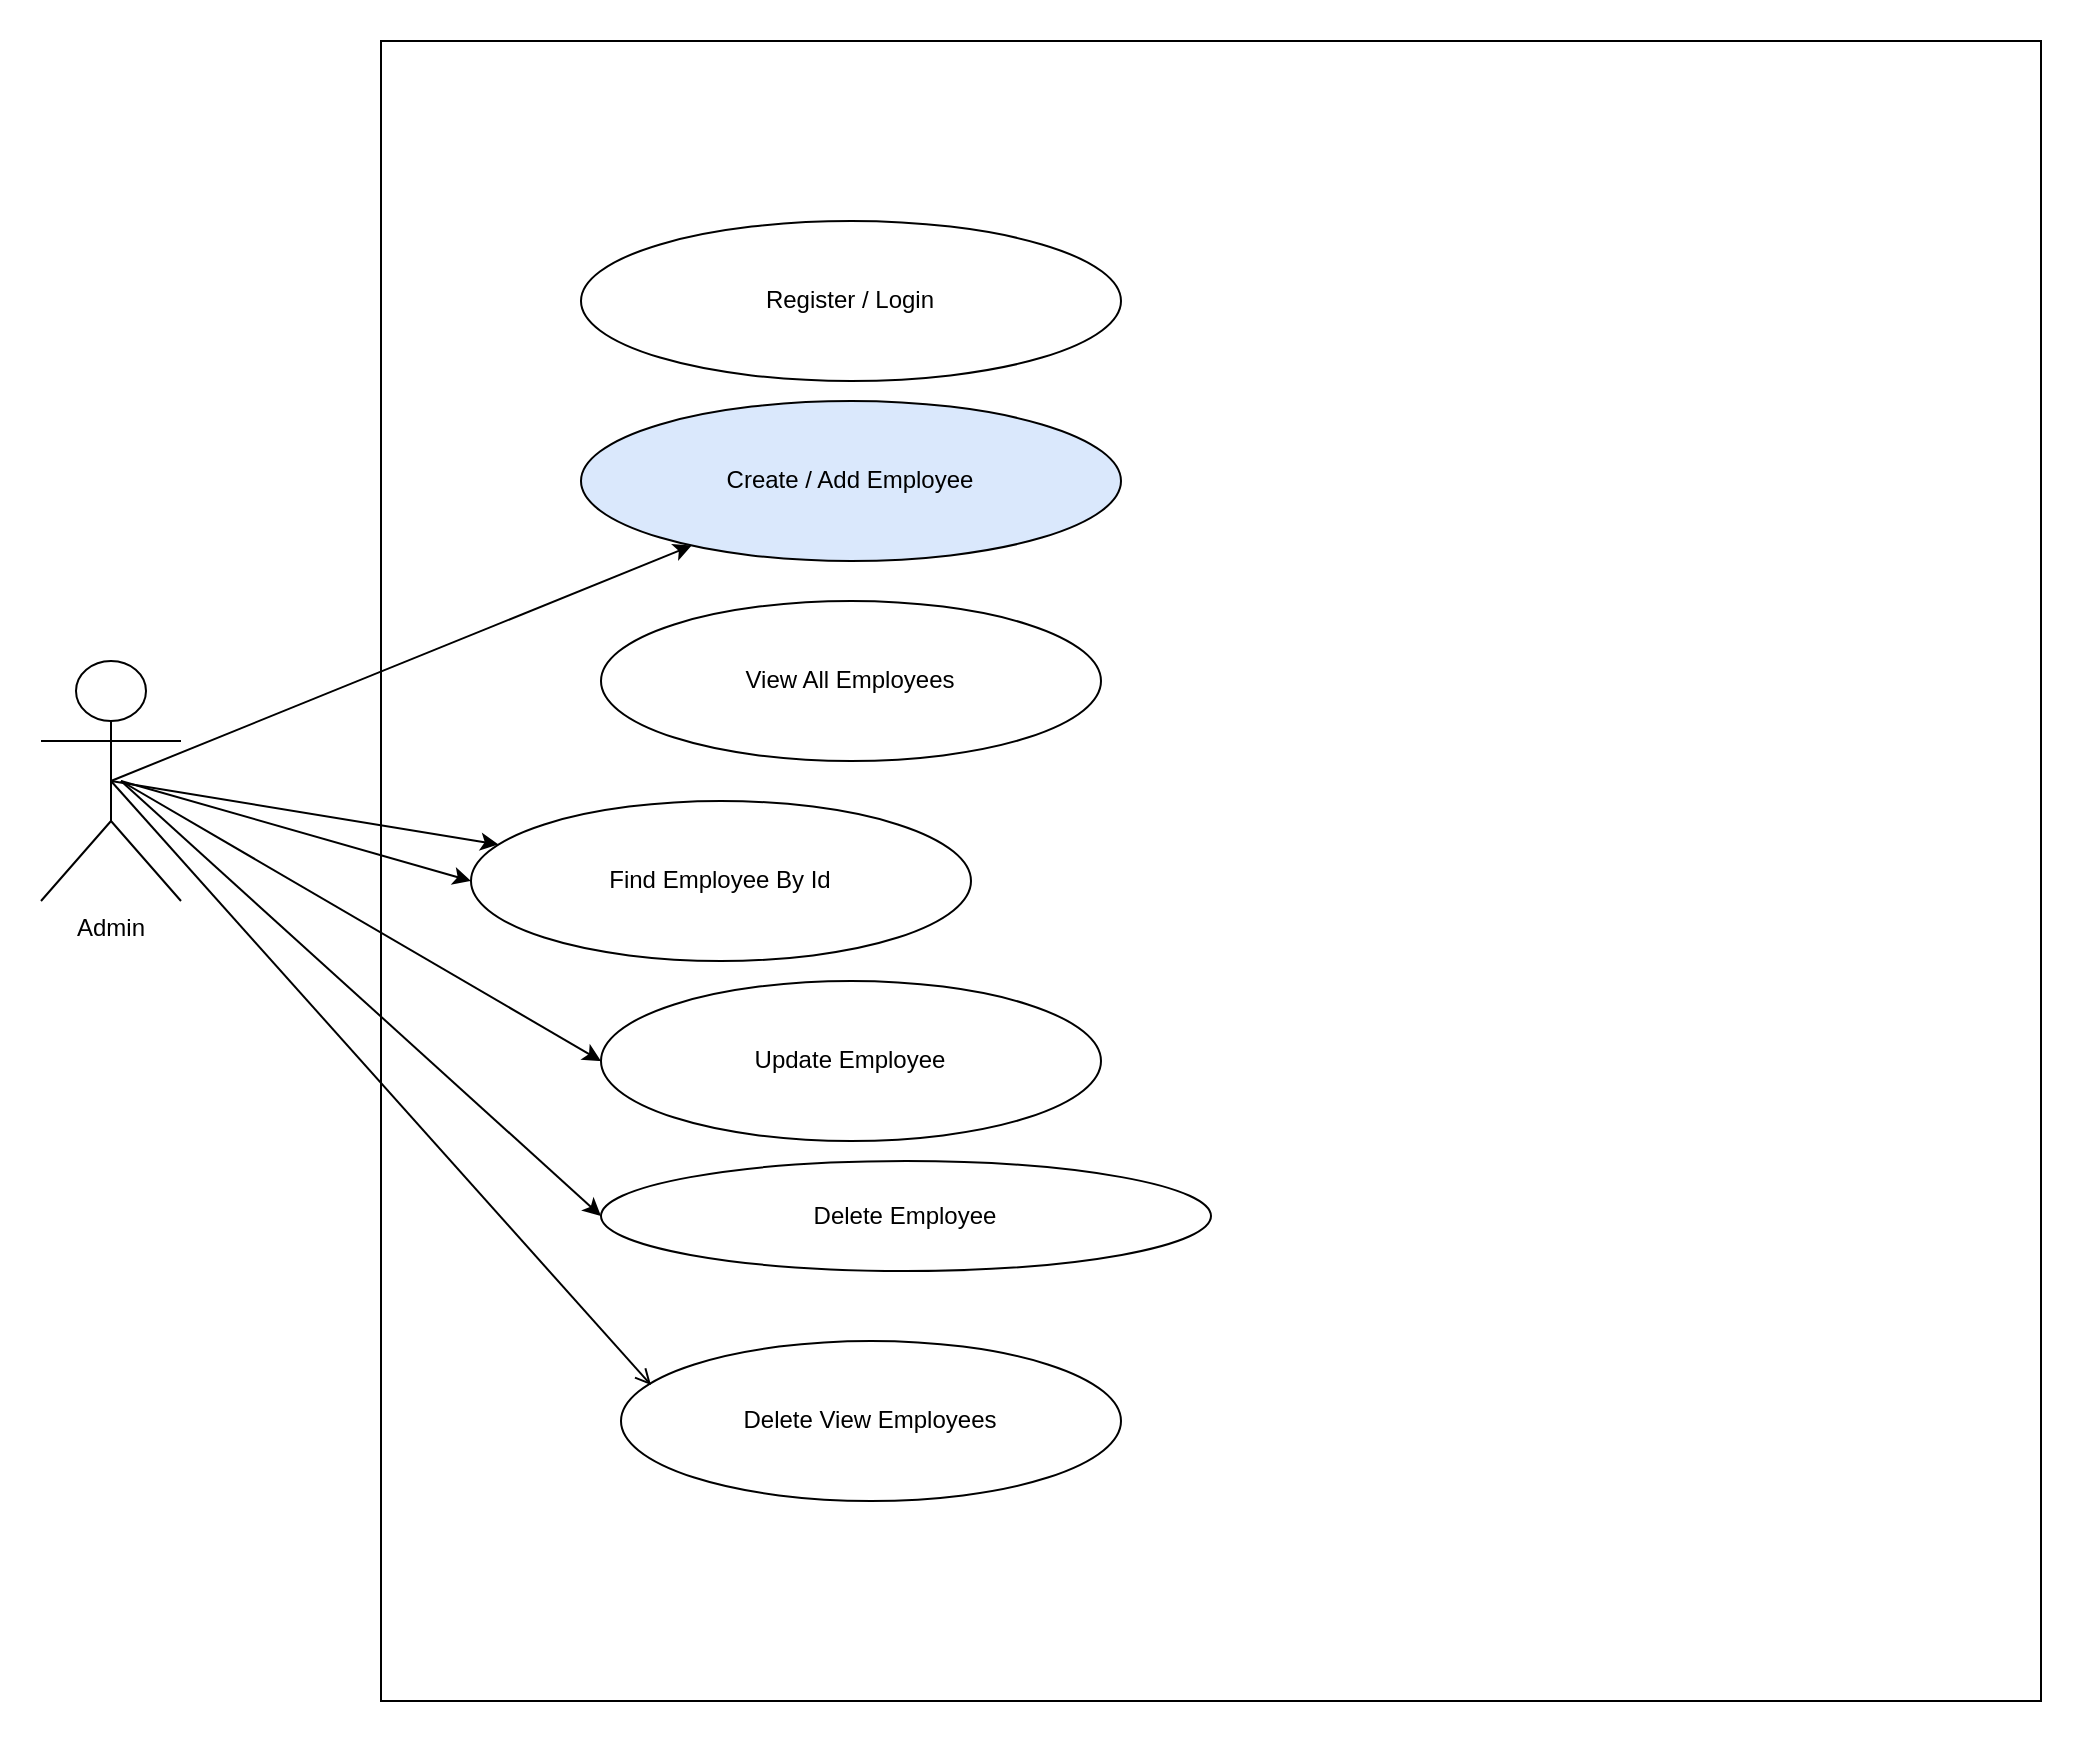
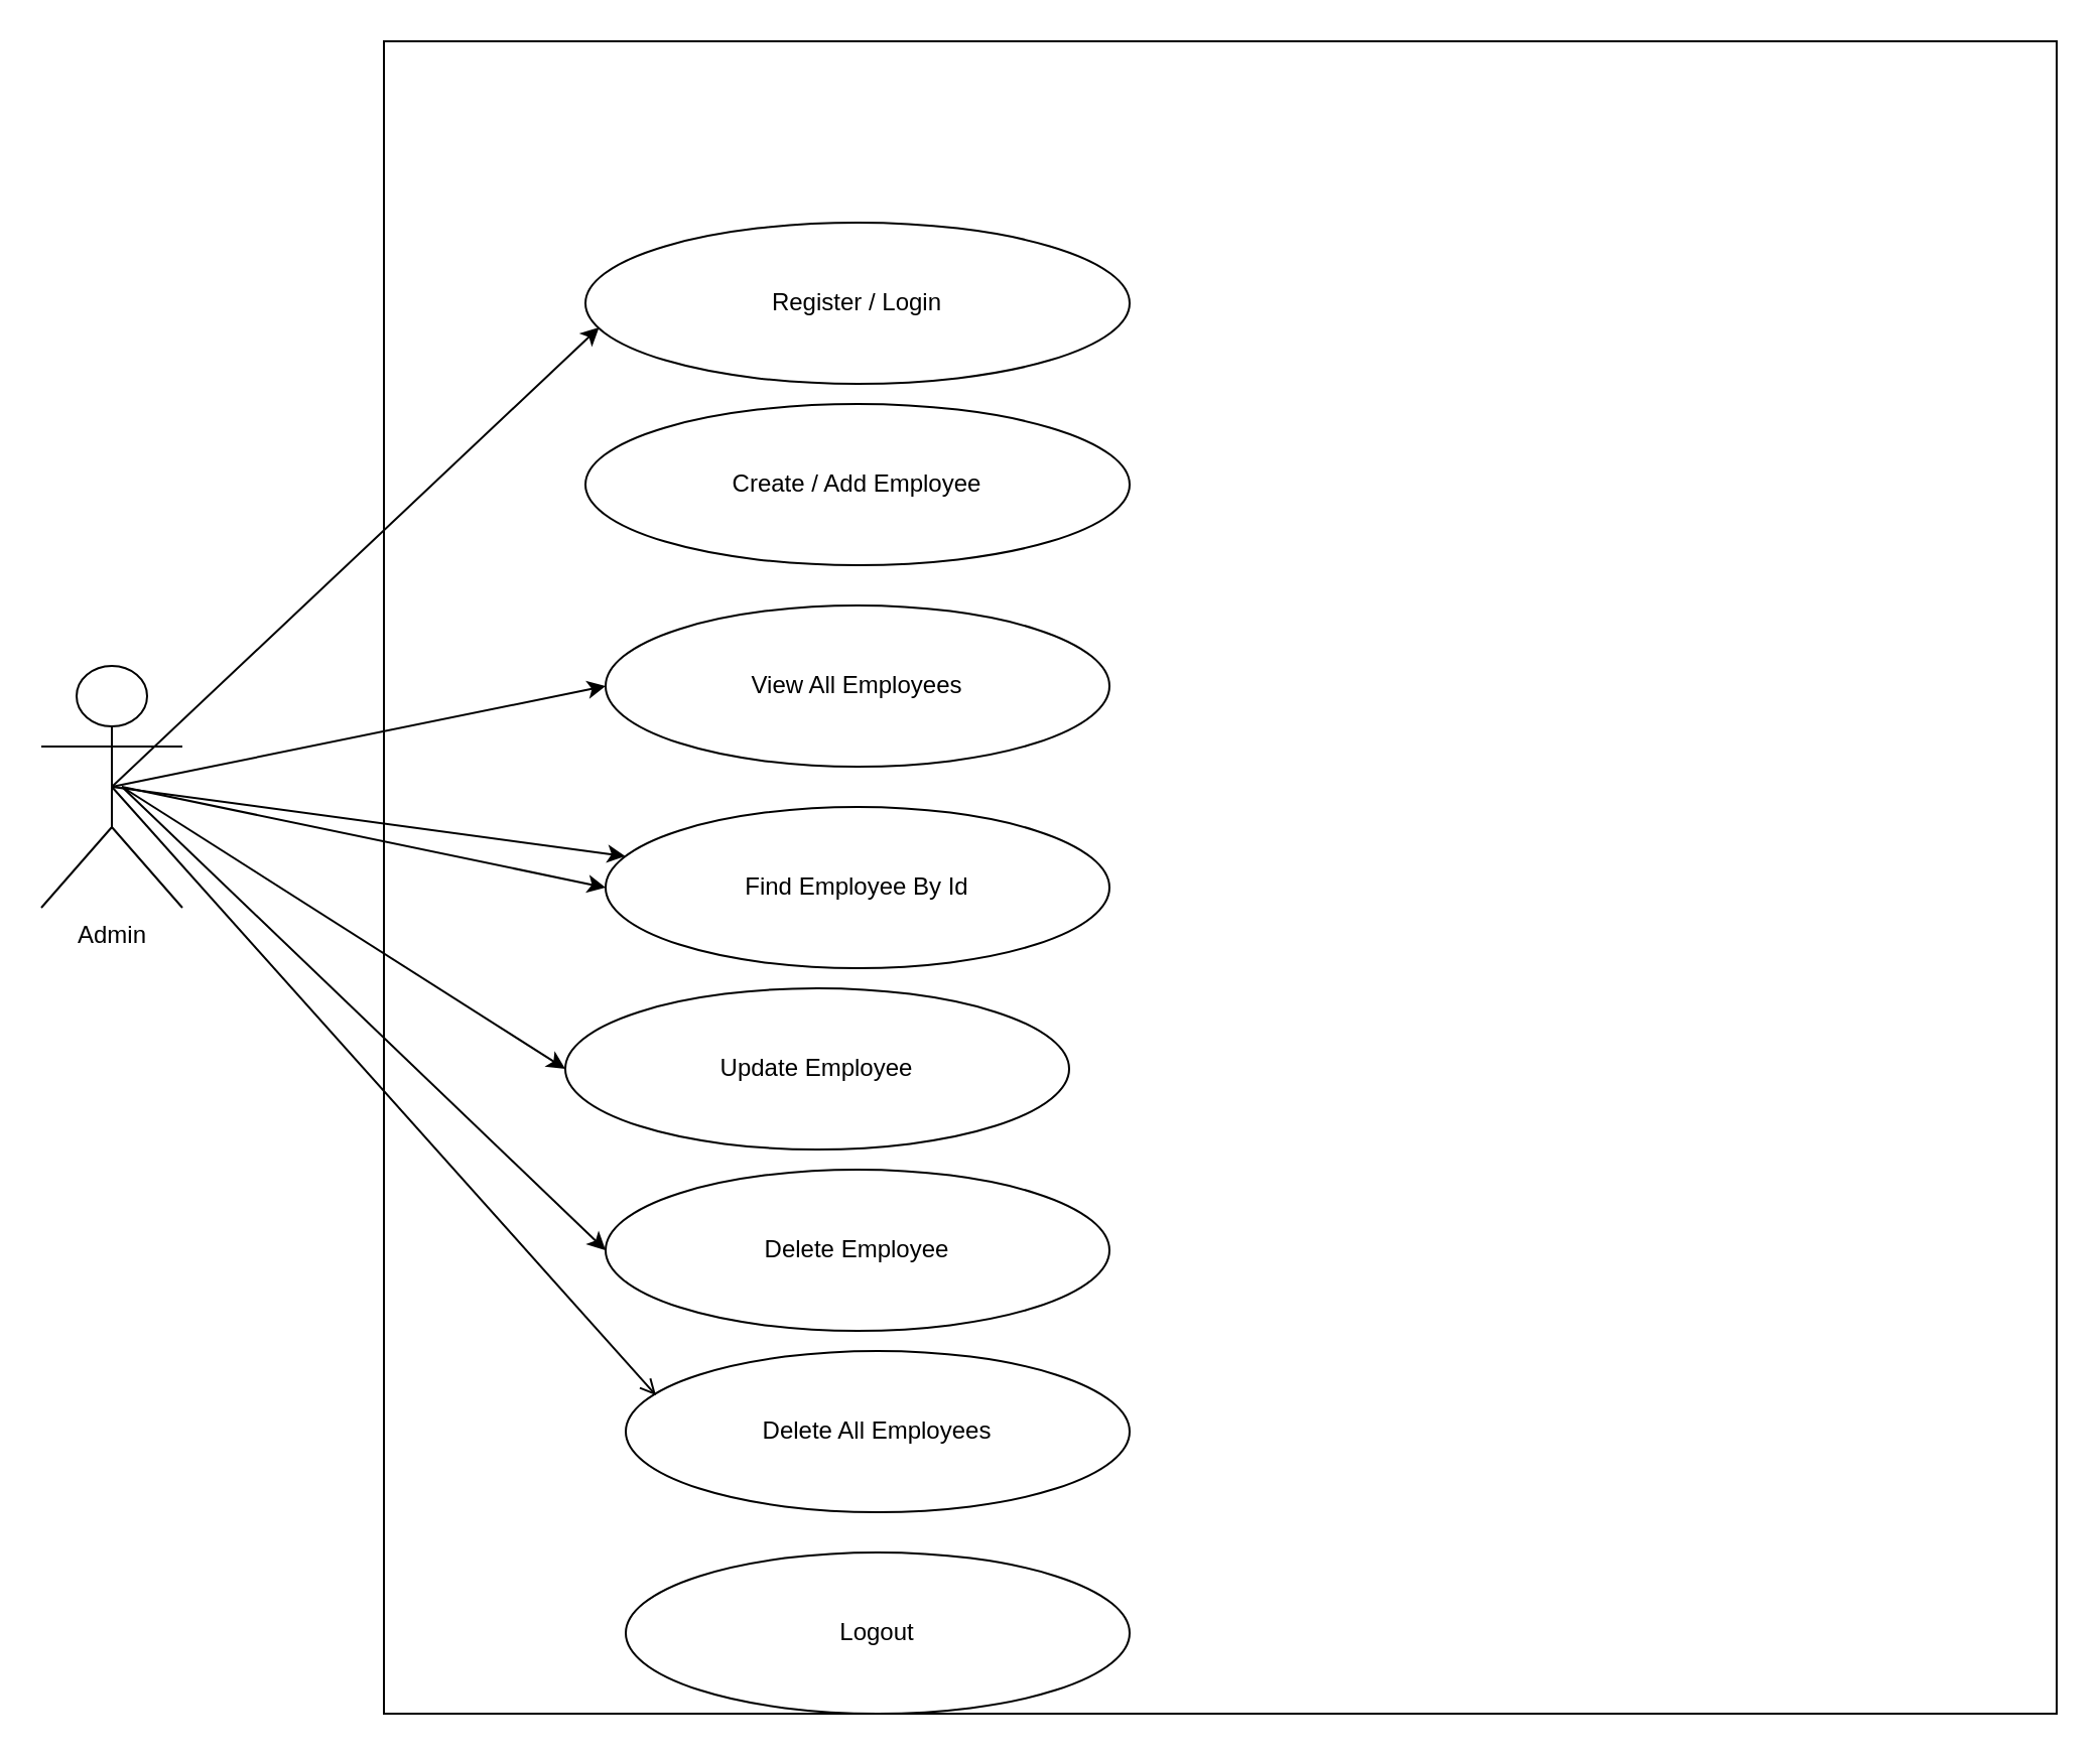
  <mxCell id="0" />
  <mxCell id="1" parent="0" />
  <mxCell id="2" value="Admin" style="shape=umlActor;verticalLabelPosition=bottom;labelBackgroundColor=#ffffff;verticalAlign=top;html=1;outlineConnect=0;" vertex="1" parent="1"><mxGeometry x="20" y="330" width="70" height="120" as="geometry" /></mxCell>
  <mxCell id="3" value="" style="whiteSpace=wrap;html=1;aspect=fixed;" vertex="1" parent="1"><mxGeometry x="190" y="20" width="830" height="830" as="geometry" /></mxCell>
- <mxCell id="4" value="" style="endArrow=classic;html=1;exitX=0.5;exitY=0.5;exitDx=0;exitDy=0;exitPerimeter=0;" edge="1" parent="1" source="2" target="6"><mxGeometry width="50" height="50" relative="1" as="geometry"><mxPoint x="60" y="390" as="sourcePoint" /><mxPoint x="250" y="-170" as="targetPoint" /></mxGeometry></mxCell>
+ <mxCell id="4" value="" style="endArrow=classic;html=1;exitX=0.5;exitY=0.5;exitDx=0;exitDy=0;exitPerimeter=0;entryX=0.025;entryY=0.65;entryDx=0;entryDy=0;entryPerimeter=0;" edge="1" parent="1" source="2" target="5"><mxGeometry width="50" height="50" relative="1" as="geometry"><mxPoint x="60" y="390" as="sourcePoint" /><mxPoint x="250" y="-170" as="targetPoint" /></mxGeometry></mxCell>
  <mxCell id="5" value="Register / Login" style="ellipse;whiteSpace=wrap;html=1;" vertex="1" parent="1"><mxGeometry x="290" y="110" width="270" height="80" as="geometry" /></mxCell>
- <mxCell id="6" value="Create / Add Employee" style="ellipse;whiteSpace=wrap;html=1;fillColor=#dae8fc;" vertex="1" parent="1"><mxGeometry x="290" y="200" width="270" height="80" as="geometry" /></mxCell>
+ <mxCell id="6" value="Create / Add Employee" style="ellipse;whiteSpace=wrap;html=1;" vertex="1" parent="1"><mxGeometry x="290" y="200" width="270" height="80" as="geometry" /></mxCell>
  <mxCell id="7" value="View All Employees" style="ellipse;whiteSpace=wrap;html=1;" vertex="1" parent="1"><mxGeometry x="300" y="300" width="250" height="80" as="geometry" /></mxCell>
- <mxCell id="8" value="Find Employee By Id" style="ellipse;whiteSpace=wrap;html=1;" vertex="1" parent="1"><mxGeometry x="235" y="400" width="250" height="80" as="geometry" /></mxCell>
- <mxCell id="9" value="Update Employee" style="ellipse;whiteSpace=wrap;html=1;" vertex="1" parent="1"><mxGeometry x="300" y="490" width="250" height="80" as="geometry" /></mxCell>
+ <mxCell id="8" value="Find Employee By Id" style="ellipse;whiteSpace=wrap;html=1;" vertex="1" parent="1"><mxGeometry x="300" y="400" width="250" height="80" as="geometry" /></mxCell>
+ <mxCell id="9" value="Update Employee" style="ellipse;whiteSpace=wrap;html=1;" vertex="1" parent="1"><mxGeometry x="280" y="490" width="250" height="80" as="geometry" /></mxCell>
  <mxCell id="10" value="" style="endArrow=classic;html=1;exitX=0.5;exitY=0.5;exitDx=0;exitDy=0;exitPerimeter=0;" edge="1" parent="1" source="2" target="8"><mxGeometry width="50" height="50" relative="1" as="geometry"><mxPoint x="130" y="400" as="sourcePoint" /><mxPoint x="371.75" y="172" as="targetPoint" /></mxGeometry></mxCell>
+ <mxCell id="11" value="" style="endArrow=classic;html=1;exitX=0.5;exitY=0.5;exitDx=0;exitDy=0;exitPerimeter=0;entryX=0;entryY=0.5;entryDx=0;entryDy=0;" edge="1" parent="1" source="2" target="7"><mxGeometry width="50" height="50" relative="1" as="geometry"><mxPoint x="110" y="410" as="sourcePoint" /><mxPoint x="351.75" y="182" as="targetPoint" /></mxGeometry></mxCell>
  <mxCell id="12" value="" style="endArrow=classic;html=1;entryX=0;entryY=0.5;entryDx=0;entryDy=0;" edge="1" parent="1" target="8"><mxGeometry width="50" height="50" relative="1" as="geometry"><mxPoint x="60" y="390" as="sourcePoint" /><mxPoint x="371.75" y="172" as="targetPoint" /></mxGeometry></mxCell>
  <mxCell id="13" value="" style="endArrow=classic;html=1;entryX=0;entryY=0.5;entryDx=0;entryDy=0;" edge="1" parent="1" target="9"><mxGeometry width="50" height="50" relative="1" as="geometry"><mxPoint x="60" y="390" as="sourcePoint" /><mxPoint x="341.75" y="192" as="targetPoint" /></mxGeometry></mxCell>
- <mxCell id="14" value="Delete Employee" style="ellipse;whiteSpace=wrap;html=1;" vertex="1" parent="1"><mxGeometry x="300" y="580" width="305" height="55" as="geometry" /></mxCell>
- <mxCell id="15" value="Delete View Employees" style="ellipse;whiteSpace=wrap;html=1;" vertex="1" parent="1"><mxGeometry x="310" y="670" width="250" height="80" as="geometry" /></mxCell>
+ <mxCell id="14" value="Delete Employee" style="ellipse;whiteSpace=wrap;html=1;" vertex="1" parent="1"><mxGeometry x="300" y="580" width="250" height="80" as="geometry" /></mxCell>
+ <mxCell id="15" value="Delete All Employees" style="ellipse;whiteSpace=wrap;html=1;" vertex="1" parent="1"><mxGeometry x="310" y="670" width="250" height="80" as="geometry" /></mxCell>
+ <mxCell id="16" value="Logout" style="ellipse;whiteSpace=wrap;html=1;" vertex="1" parent="1"><mxGeometry x="310" y="770" width="250" height="80" as="geometry" /></mxCell>
  <mxCell id="17" value="" style="endArrow=open;html=1;entryX=0.06;entryY=0.275;entryDx=0;entryDy=0;exitX=0.5;exitY=0.5;exitDx=0;exitDy=0;exitPerimeter=0;entryPerimeter=0;" edge="1" parent="1" source="2" target="15"><mxGeometry width="50" height="50" relative="1" as="geometry"><mxPoint x="110" y="450" as="sourcePoint" /><mxPoint x="350" y="590" as="targetPoint" /></mxGeometry></mxCell>
  <mxCell id="18" value="" style="endArrow=classic;html=1;entryX=0;entryY=0.5;entryDx=0;entryDy=0;" edge="1" parent="1" target="14"><mxGeometry width="50" height="50" relative="1" as="geometry"><mxPoint x="60" y="390" as="sourcePoint" /><mxPoint x="410" y="772" as="targetPoint" /></mxGeometry></mxCell>
